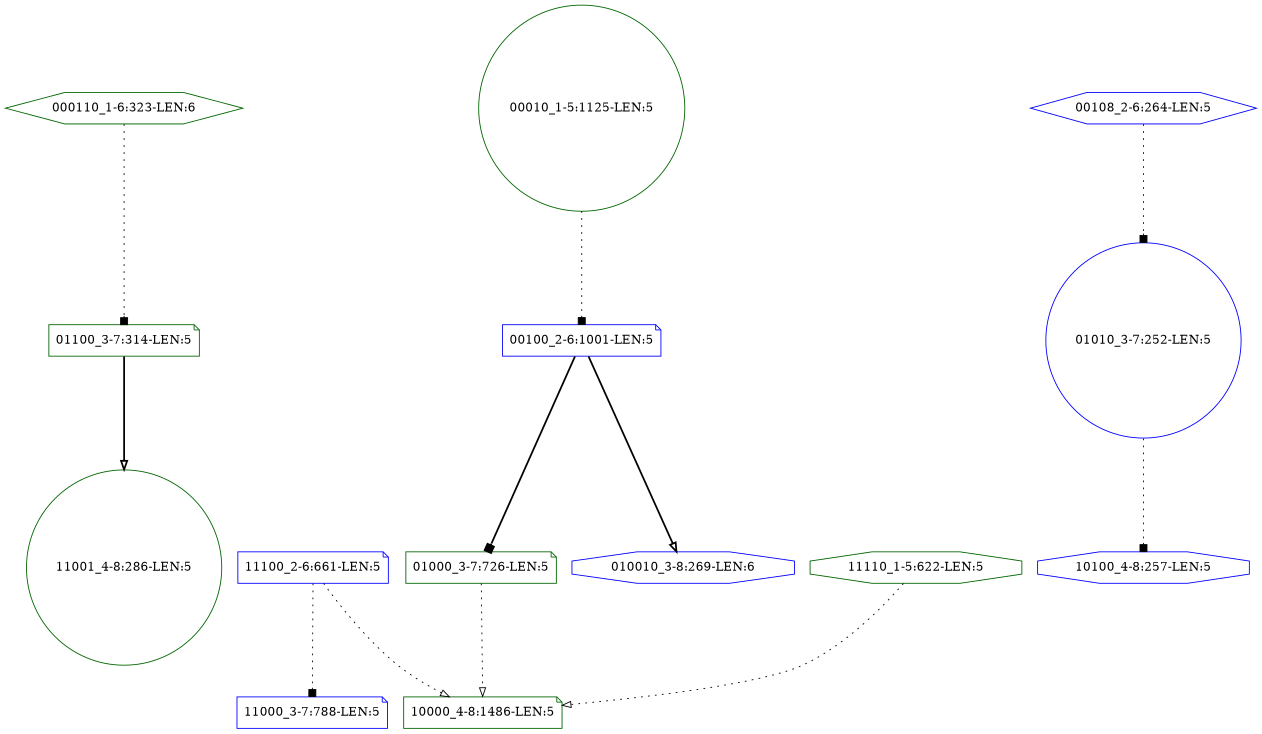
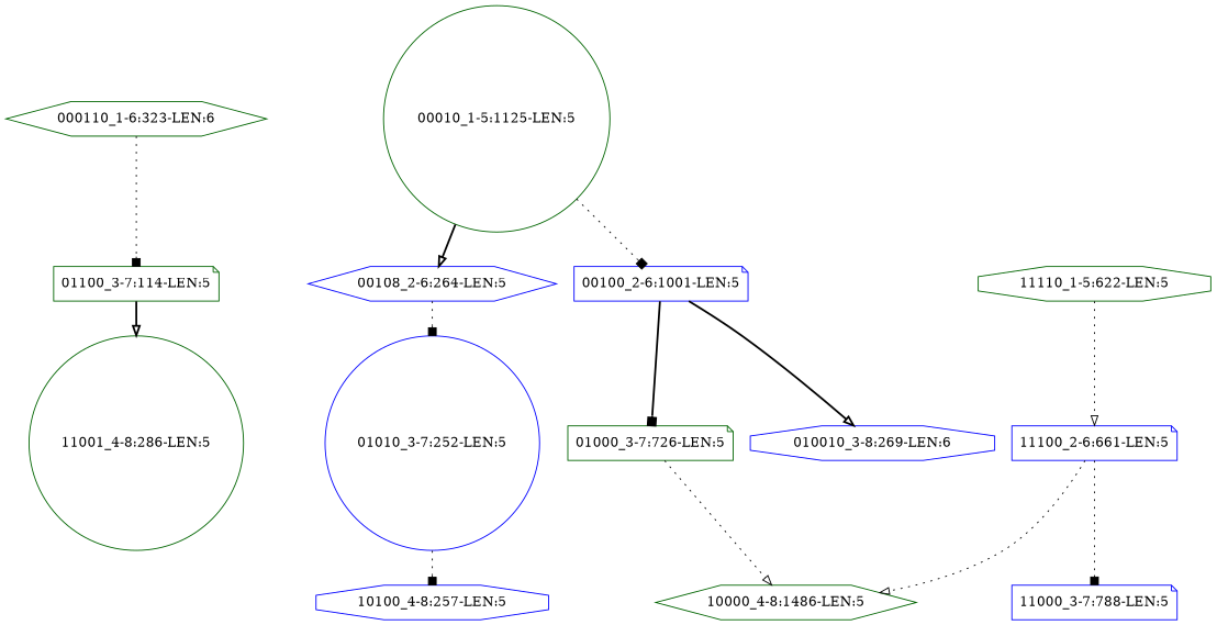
  digraph {
    node [color=darkgreen shape=note]
    edge [arrowhead=onormal style=dotted]
    "11001_4-8:286-LEN:5" [shape=circle]
-   "01100_3-7:314-LEN:5"
+   "01100_3-7:314-LEN:5" [label="01100_3-7:114-LEN:5"]
    "11100_2-6:661-LEN:5" [color=blue]
    "11000_3-7:788-LEN:5" [color=blue]
-   "10000_4-8:1486-LEN:5"
+   "10000_4-8:1486-LEN:5" [shape=hexagon]
    "00010_1-5:1125-LEN:5" [shape=circle]
    n7 [color=blue label="00108_2-6:264-LEN:5" shape=hexagon]
    "00100_2-6:1001-LEN:5" [color=blue]
    "01010_3-7:252-LEN:5" [color=blue shape=circle]
    "01000_3-7:726-LEN:5"
    n11 [color=blue label="010010_3-8:269-LEN:6" shape=octagon]
    "10100_4-8:257-LEN:5" [color=blue shape=octagon]
    "11110_1-5:622-LEN:5" [shape=octagon]
    "000110_1-6:323-LEN:6" [shape=hexagon]
    "01100_3-7:314-LEN:5" -> "11001_4-8:286-LEN:5" [style=bold]
    "11100_2-6:661-LEN:5" -> "11000_3-7:788-LEN:5" [arrowhead=box]
    "11100_2-6:661-LEN:5" -> "10000_4-8:1486-LEN:5"
+   "00010_1-5:1125-LEN:5" -> n7 [style=bold]
    "00010_1-5:1125-LEN:5" -> "00100_2-6:1001-LEN:5" [arrowhead=box]
    n7 -> "01010_3-7:252-LEN:5" [arrowhead=box]
    "00100_2-6:1001-LEN:5" -> "01000_3-7:726-LEN:5" [arrowhead=box style=bold]
    "00100_2-6:1001-LEN:5" -> n11 [style=bold]
    "01010_3-7:252-LEN:5" -> "10100_4-8:257-LEN:5" [arrowhead=box]
    "01000_3-7:726-LEN:5" -> "10000_4-8:1486-LEN:5"
-   "11110_1-5:622-LEN:5" -> "10000_4-8:1486-LEN:5"
+   "11110_1-5:622-LEN:5" -> "11100_2-6:661-LEN:5"
    "000110_1-6:323-LEN:6" -> "01100_3-7:314-LEN:5" [arrowhead=box]
  }
